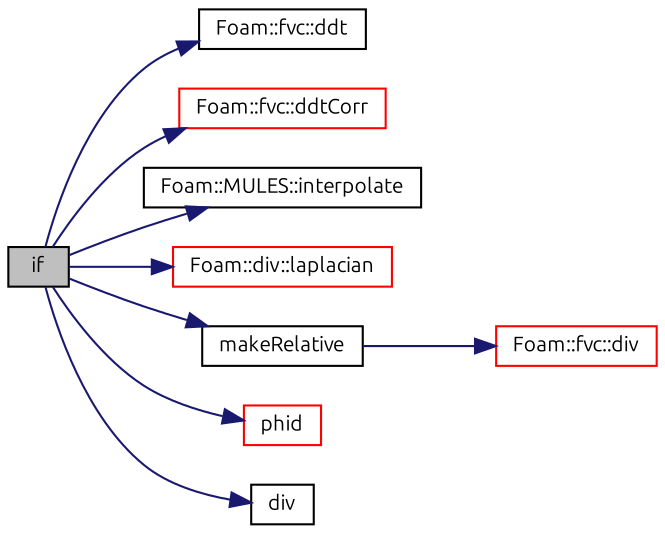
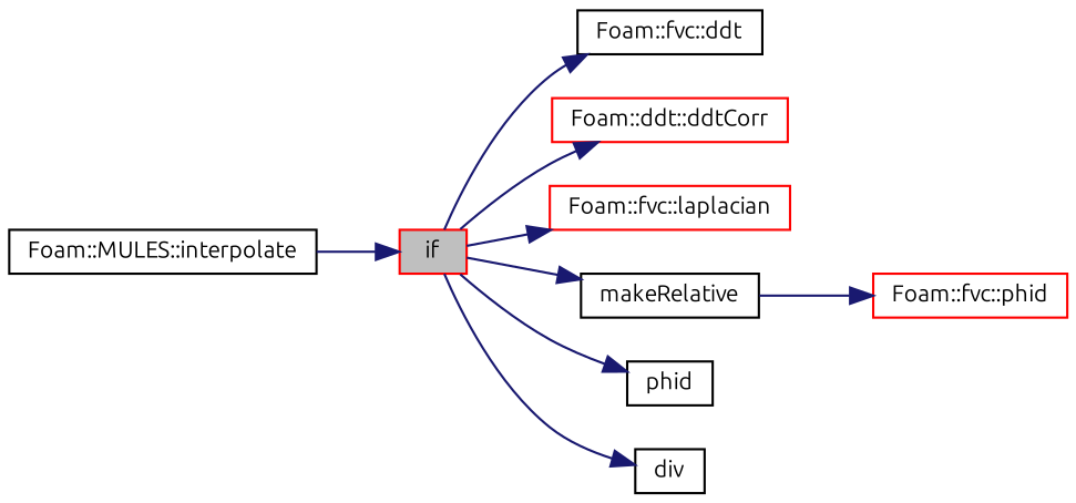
  digraph {
    fontname=Ubuntu
    rankdir=LR
    node [color=black fontname=Ubuntu fontsize=10 shape=record]
    edge [color=midnightblue fontname=Ubuntu fontsize=10 labelfontname=Helvetica labelfontsize=10 style=solid]
-   n1 [fillcolor=grey75 fontcolor=black height=0.2 label=if style=filled width=0.4]
+   n1 [color=red fillcolor=grey75 fontcolor=black height=0.2 label=if style=filled width=0.4]
    n2 [height=0.2 label="Foam::fvc::ddt" width=0.4]
-   n3 [color=red height=0.2 label="Foam::fvc::ddtCorr" width=0.4]
+   n3 [color=red height=0.2 label="Foam::ddt::ddtCorr" width=0.4]
    n4 [height=0.2 label="Foam::MULES::interpolate" width=0.4]
-   n5 [color=red height=0.2 label="Foam::div::laplacian" width=0.4]
+   n5 [color=red height=0.2 label="Foam::fvc::laplacian" width=0.4]
    n6 [height=0.2 label=makeRelative width=0.4]
-   n7 [color=red height=0.2 label=phid width=0.4]
+   n7 [height=0.2 label=phid width=0.4]
    n8 [height=0.2 label=div width=0.4]
-   n9 [color=red height=0.2 label="Foam::fvc::div" width=0.4]
+   n9 [color=red height=0.2 label="Foam::fvc::phid" width=0.4]
    n1 -> n2
    n1 -> n3
-   n1 -> n4
+   n4 -> n1
    n1 -> n5
    n1 -> n6
    n1 -> n7
    n1 -> n8
    n6 -> n9
  }
